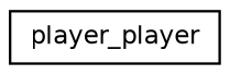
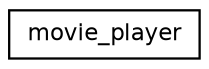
  digraph {
    rankdir=LR
-   n1 [color=black fillcolor=white fontname=Helvetica fontsize=10 height=0.2 label=player_player shape=record style=filled width=0.4]
+   n1 [color=black fillcolor=white fontname=Helvetica fontsize=10 height=0.2 label=movie_player shape=record style=filled width=0.4]
  }
